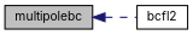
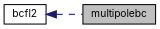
  digraph {
    rankdir=LR
    fontname=Inter
    node [color=black fontname=Inter fontsize=10 shape=record style=filled]
    n1 [fillcolor=grey75 fontcolor=black height=0.2 label=multipolebc width=0.4]
    n2 [fillcolor=white height=0.2 label=bcfl2 width=0.4]
-   n1 -> n2 [color=midnightblue dir=back fontname=Inter fontsize=10 labelfontname=FreeSans labelfontsize=10 style=dashed]
+   n2 -> n1 [color=midnightblue dir=back fontname=Inter fontsize=10 labelfontname=FreeSans labelfontsize=10 style=dashed]
  }
